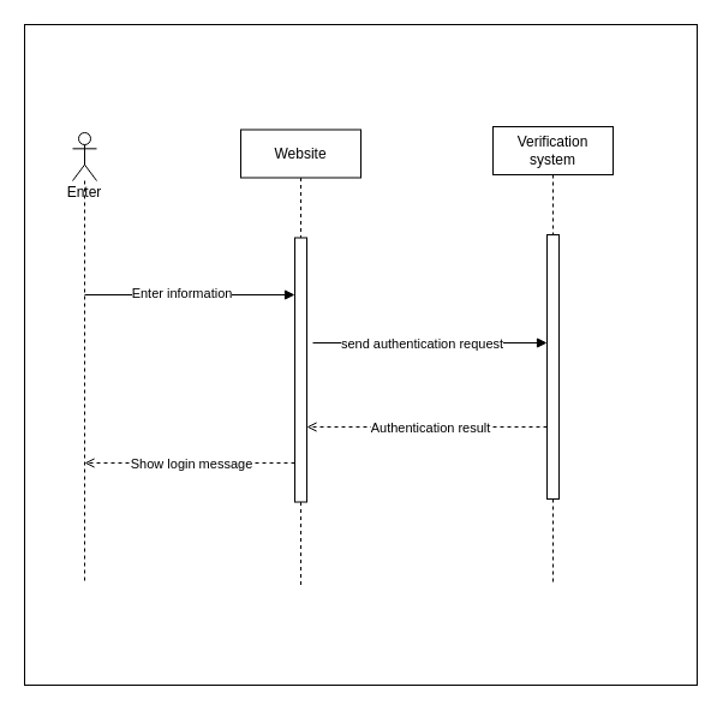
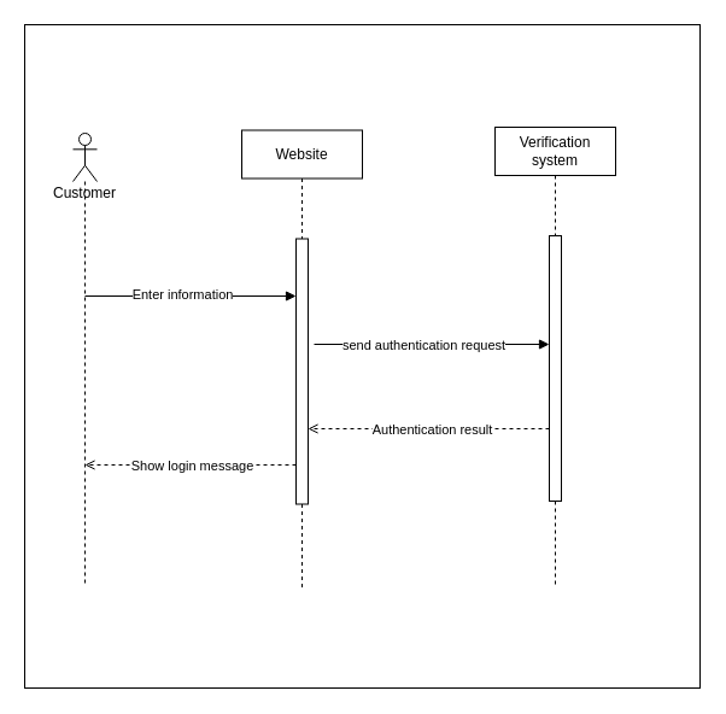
  <mxCell id="0" />
  <mxCell id="1" parent="0" />
  <mxCell id="2" value="" style="rounded=0;whiteSpace=wrap;html=1;" vertex="1" parent="1"><mxGeometry x="20" y="20" width="560" height="550" as="geometry" /></mxCell>
  <mxCell id="3" value="" style="shape=umlLifeline;perimeter=lifelinePerimeter;whiteSpace=wrap;html=1;container=1;dropTarget=0;collapsible=0;recursiveResize=0;outlineConnect=0;portConstraint=eastwest;newEdgeStyle={&quot;curved&quot;:0,&quot;rounded&quot;:0};participant=umlActor;" vertex="1" parent="1"><mxGeometry x="60" y="110" width="20" height="375" as="geometry" /></mxCell>
- <mxCell id="4" value="Enter" style="text;html=1;align=center;verticalAlign=middle;whiteSpace=wrap;rounded=0;" vertex="1" parent="1"><mxGeometry x="40" y="145" width="60" height="30" as="geometry" /></mxCell>
+ <mxCell id="4" value="Customer" style="text;html=1;align=center;verticalAlign=middle;whiteSpace=wrap;rounded=0;" vertex="1" parent="1"><mxGeometry x="40" y="145" width="60" height="30" as="geometry" /></mxCell>
  <mxCell id="5" value="Website" style="shape=umlLifeline;perimeter=lifelinePerimeter;whiteSpace=wrap;html=1;container=1;dropTarget=0;collapsible=0;recursiveResize=0;outlineConnect=0;portConstraint=eastwest;newEdgeStyle={&quot;curved&quot;:0,&quot;rounded&quot;:0};" vertex="1" parent="1"><mxGeometry x="200" y="107.5" width="100" height="380" as="geometry" /></mxCell>
  <mxCell id="6" value="" style="html=1;points=[[0,0,0,0,5],[0,1,0,0,-5],[1,0,0,0,5],[1,1,0,0,-5]];perimeter=orthogonalPerimeter;outlineConnect=0;targetShapes=umlLifeline;portConstraint=eastwest;newEdgeStyle={&quot;curved&quot;:0,&quot;rounded&quot;:0};" vertex="1" parent="5"><mxGeometry x="45" y="90" width="10" height="220" as="geometry" /></mxCell>
  <mxCell id="7" value="" style="html=1;verticalAlign=bottom;labelBackgroundColor=none;endArrow=block;endFill=1;" edge="1" parent="1" target="6"><mxGeometry width="160" relative="1" as="geometry"><mxPoint x="70" y="245" as="sourcePoint" /><mxPoint x="230" y="245" as="targetPoint" /></mxGeometry></mxCell>
  <mxCell id="8" value="Enter information" style="edgeLabel;html=1;align=center;verticalAlign=middle;resizable=0;points=[];" vertex="1" connectable="0" parent="7"><mxGeometry x="-0.392" y="2" relative="1" as="geometry"><mxPoint x="27" as="offset" /></mxGeometry></mxCell>
  <mxCell id="9" value="Verification system" style="shape=umlLifeline;perimeter=lifelinePerimeter;whiteSpace=wrap;html=1;container=1;dropTarget=0;collapsible=0;recursiveResize=0;outlineConnect=0;portConstraint=eastwest;newEdgeStyle={&quot;curved&quot;:0,&quot;rounded&quot;:0};" vertex="1" parent="1"><mxGeometry x="410" y="105" width="100" height="380" as="geometry" /></mxCell>
  <mxCell id="10" value="" style="html=1;points=[[0,0,0,0,5],[0,1,0,0,-5],[1,0,0,0,5],[1,1,0,0,-5]];perimeter=orthogonalPerimeter;outlineConnect=0;targetShapes=umlLifeline;portConstraint=eastwest;newEdgeStyle={&quot;curved&quot;:0,&quot;rounded&quot;:0};" vertex="1" parent="9"><mxGeometry x="45" y="90" width="10" height="220" as="geometry" /></mxCell>
  <mxCell id="11" value="" style="html=1;verticalAlign=bottom;labelBackgroundColor=none;endArrow=block;endFill=1;" edge="1" parent="1" target="10"><mxGeometry width="160" relative="1" as="geometry"><mxPoint x="260" y="285" as="sourcePoint" /><mxPoint x="420" y="285" as="targetPoint" /></mxGeometry></mxCell>
  <mxCell id="12" value="send authentication request" style="edgeLabel;html=1;align=center;verticalAlign=middle;resizable=0;points=[];" vertex="1" connectable="0" parent="11"><mxGeometry x="-0.311" y="1" relative="1" as="geometry"><mxPoint x="23" y="1" as="offset" /></mxGeometry></mxCell>
  <mxCell id="13" value="" style="html=1;verticalAlign=bottom;labelBackgroundColor=none;endArrow=open;endFill=0;dashed=1;" edge="1" parent="1"><mxGeometry width="160" relative="1" as="geometry"><mxPoint x="455" y="355" as="sourcePoint" /><mxPoint x="255" y="355" as="targetPoint" /></mxGeometry></mxCell>
  <mxCell id="14" value="Authentication result" style="edgeLabel;html=1;align=center;verticalAlign=middle;resizable=0;points=[];" vertex="1" connectable="0" parent="13"><mxGeometry x="-0.089" y="1" relative="1" as="geometry"><mxPoint x="-7" y="-1" as="offset" /></mxGeometry></mxCell>
  <mxCell id="15" value="" style="html=1;verticalAlign=bottom;labelBackgroundColor=none;endArrow=open;endFill=0;dashed=1;" edge="1" parent="1"><mxGeometry width="160" relative="1" as="geometry"><mxPoint x="245" y="385" as="sourcePoint" /><mxPoint x="70" y="385" as="targetPoint" /></mxGeometry></mxCell>
  <mxCell id="16" value="Show login message" style="edgeLabel;html=1;align=center;verticalAlign=middle;resizable=0;points=[];" vertex="1" connectable="0" parent="15"><mxGeometry x="-0.089" y="1" relative="1" as="geometry"><mxPoint x="-7" y="-1" as="offset" /></mxGeometry></mxCell>
